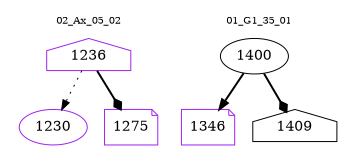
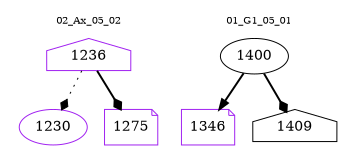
  digraph {
    node [color=purple shape=house]
    edge [arrowhead=normal color=black style=bold]
    n1 [label=1236]
    n2 [label=1230 shape=ellipse]
    n3 [label=1275 shape=note]
    n4 [color=black label=1400 shape=ellipse]
    n5 [label=1346 shape=note]
    n6 [color=black label=1409]
    subgraph cluster_1 {
      color=white
      fontsize=10
      label="02_Ax_05_02"
      n1
      n2
      n3
    }
    subgraph cluster_2 {
      color=white
      fontsize=10
-     label="01_G1_35_01"
+     label="01_G1_05_01"
      n4
      n5
      n6
    }
-   n1 -> n2 [style=dotted]
+   n1 -> n2 [arrowhead=diamond style=dotted]
    n1 -> n3 [arrowhead=diamond]
    n4 -> n5
    n4 -> n6 [arrowhead=diamond]
  }
